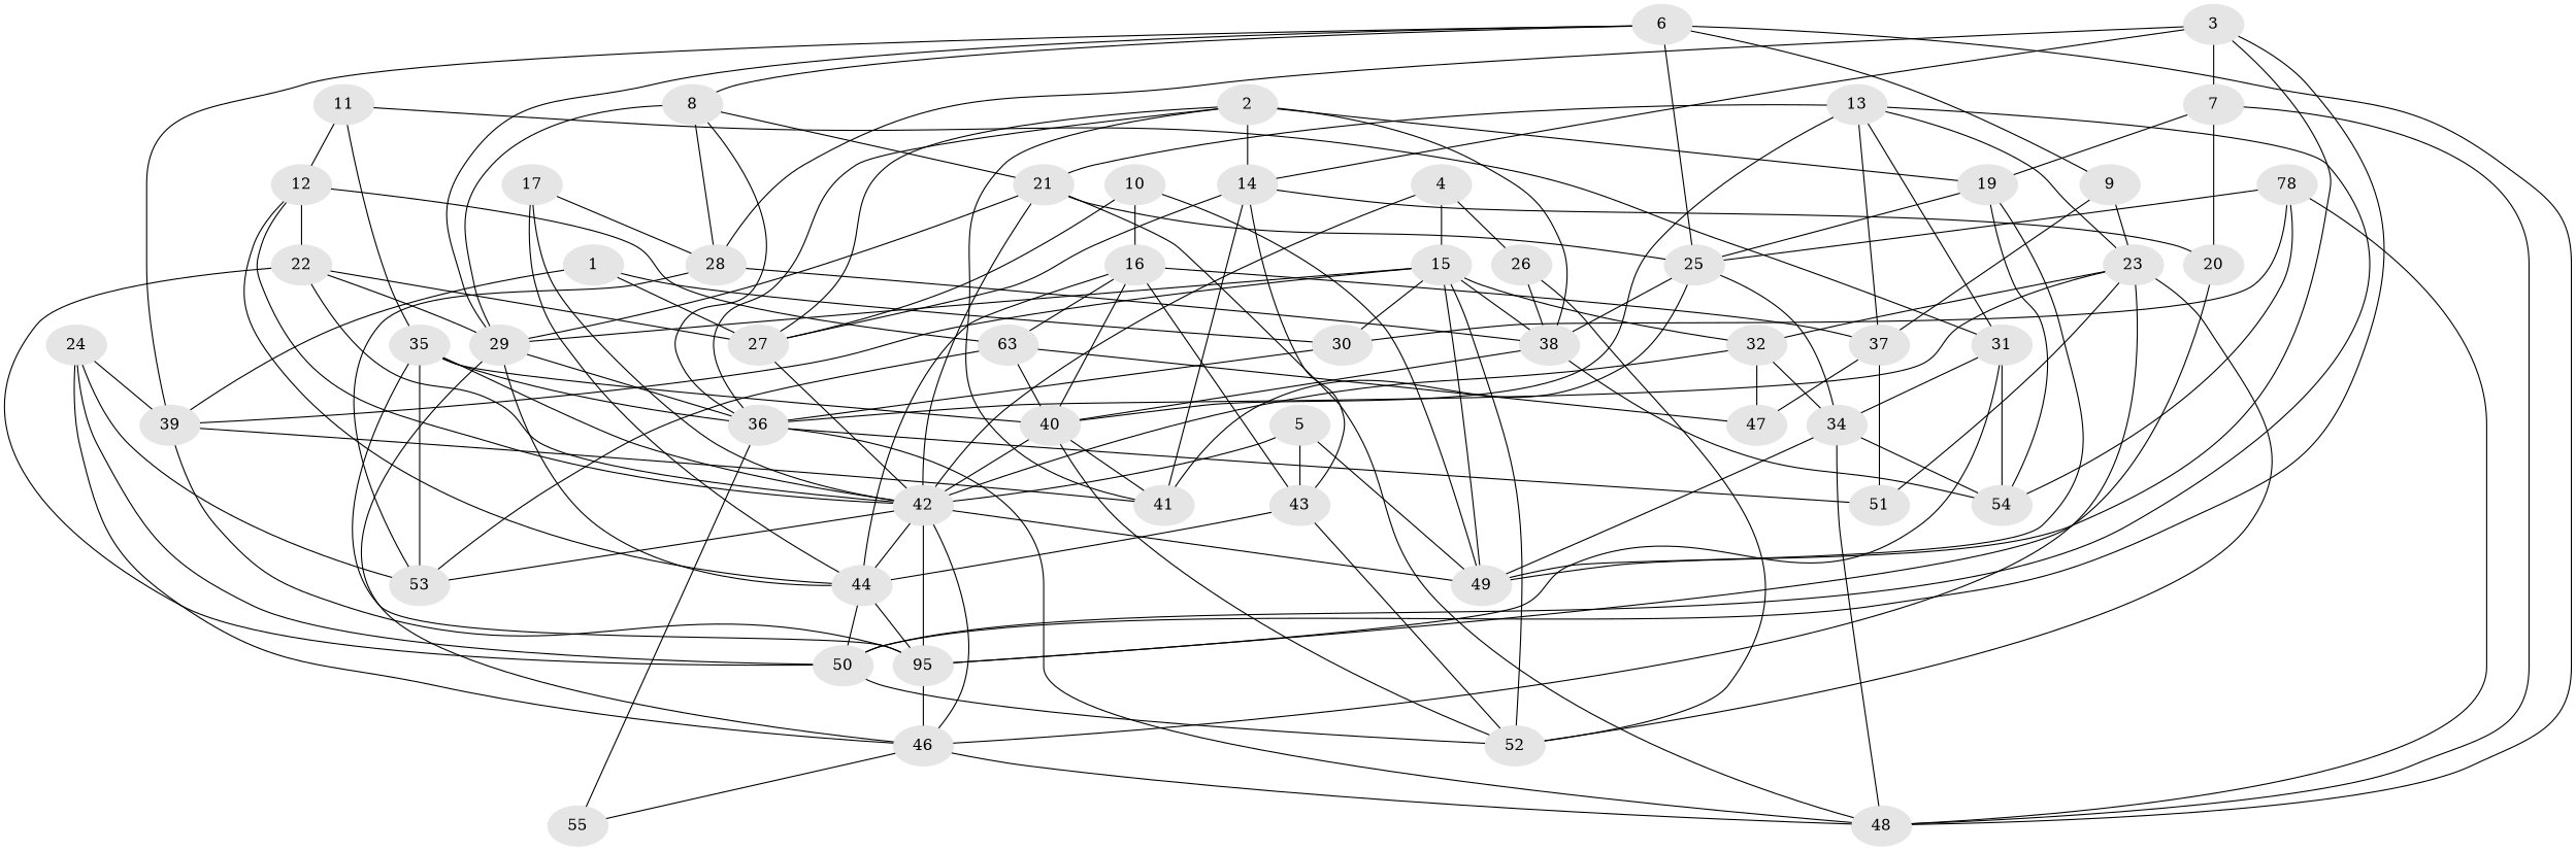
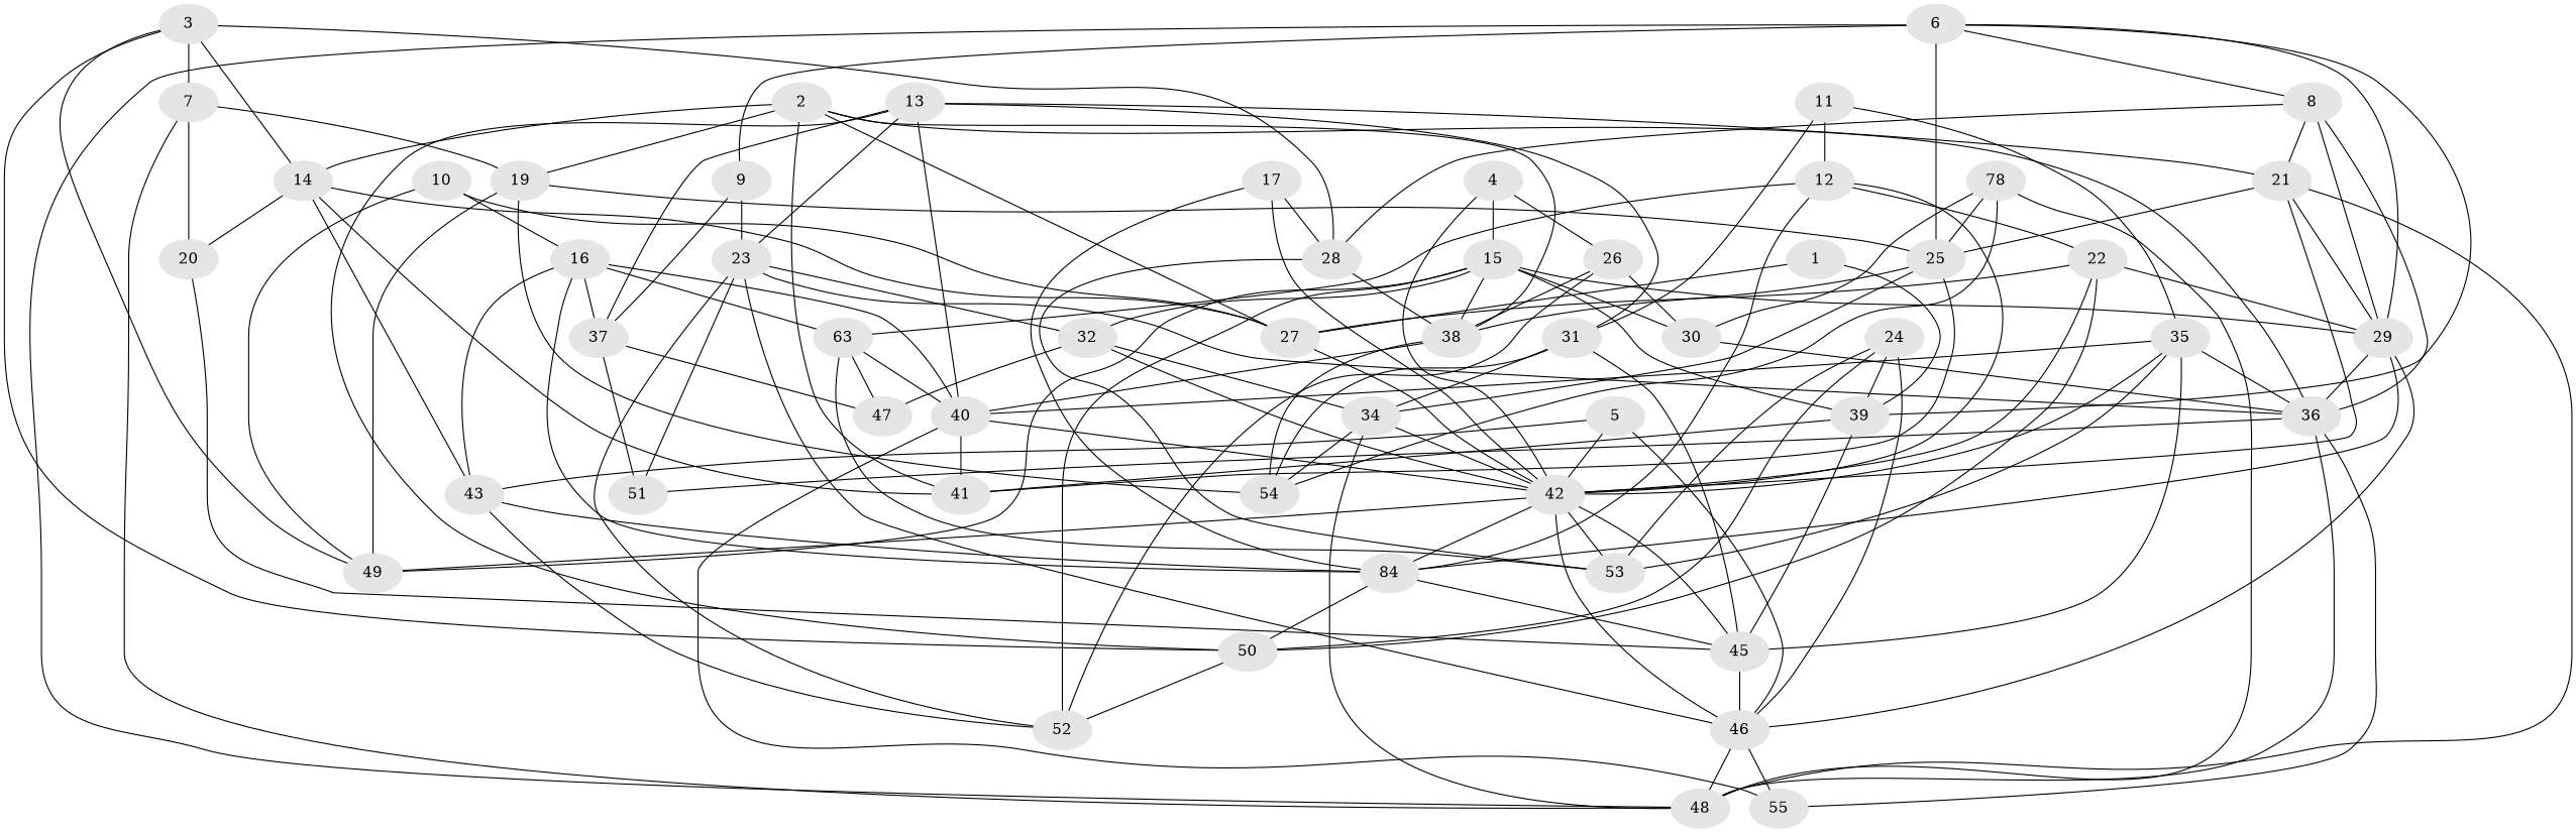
  graph {
    node [color=gray90 style=filled]
    edge [weight=1.0]
    1
    27
    30
    39
    42
    36
    41
-   45 [label=95]
+   45
    2
    14
    19
    38
    43
    20
    49
    25
    54
    48
    51
    55
    40
    3
    7
    28
    50
    53
    52
    4
    15
    26
    29
    32
    46
-   44
+   44 [label=84]
    5
    6
    8
    9
    21
    23
    37
    34
    47
    10
    16
    n46 [label=63]
    11
    12
    31
    35
    22
    13
    17
    n54 [label=78]
    24
    1 -- 27
-   1 -- 30 [weight=2.0]
+   26 -- 30 [weight=2.0]
    1 -- 39
    27 -- 42
    30 -- 36
    39 -- 41
    39 -- 45
    42 -- 45
    42 -- 49
    42 -- 53
    42 -- 46
    42 -- 44
    36 -- 48
    36 -- 51
    36 -- 55
    45 -- 46 [weight=2.0]
    2 -- 27
    2 -- 36
    2 -- 41
    2 -- 14 [weight=2.0]
    2 -- 19
    2 -- 38
    14 -- 27
    14 -- 41
    14 -- 43
    14 -- 20
    19 -- 49 [weight=2.0]
    19 -- 25
    19 -- 54
    38 -- 54
    38 -- 40
    43 -- 52
    43 -- 44
    20 -- 45
    25 -- 41
    25 -- 38
    25 -- 34
    40 -- 42
    40 -- 41
-   40 -- 52
+   40 -- 55
    3 -- 14
    3 -- 49
    3 -- 7
    3 -- 28
    3 -- 50
    7 -- 19
    7 -- 20
    7 -- 48
    28 -- 38
    28 -- 53
    50 -- 52
    4 -- 42
    4 -- 15
    4 -- 26
    15 -- 30
    15 -- 39
    15 -- 38
    15 -- 49
    15 -- 52
    15 -- 29
    15 -- 32
    26 -- 38
    26 -- 52
    29 -- 36
    29 -- 46
    29 -- 44
    32 -- 42
    32 -- 34
    32 -- 47
    46 -- 48
    46 -- 55
    44 -- 45
    44 -- 50
    5 -- 42
    5 -- 43
-   5 -- 49
+   5 -- 46
    6 -- 39
    6 -- 25 [weight=2.0]
    6 -- 48
    6 -- 29
    6 -- 8
    6 -- 9
    8 -- 36 [weight=2.0]
    8 -- 28
    8 -- 29
    8 -- 21
    9 -- 23
    9 -- 37
    21 -- 42
    21 -- 25
    21 -- 48
    21 -- 29
    23 -- 36
    23 -- 51
    23 -- 52
    23 -- 32
    23 -- 46
    37 -- 51
    37 -- 47
-   34 -- 49
+   34 -- 42
    34 -- 54
    34 -- 48
    10 -- 27
    10 -- 49
    10 -- 16
    16 -- 43
    16 -- 40
    16 -- 44 [weight=2.0]
    16 -- 37
    16 -- n46
    n46 -- 40
    n46 -- 53
    n46 -- 47
    11 -- 12
    11 -- 31
    11 -- 35
    12 -- 42
    12 -- 44
    12 -- n46
    12 -- 22
    31 -- 45 [weight=2.0]
    31 -- 54
    31 -- 34
    35 -- 42 [weight=2.0]
    35 -- 36
    35 -- 45
    35 -- 40
    35 -- 53
    22 -- 27
    22 -- 42
    22 -- 50
    22 -- 29
    13 -- 40
    13 -- 50
    13 -- 21
    13 -- 23
    13 -- 37
    13 -- 31
    17 -- 42
    17 -- 28
    17 -- 44
    n54 -- 30
    n54 -- 25
    n54 -- 54
    n54 -- 48
    24 -- 39
    24 -- 50
    24 -- 53
    24 -- 46
  }
